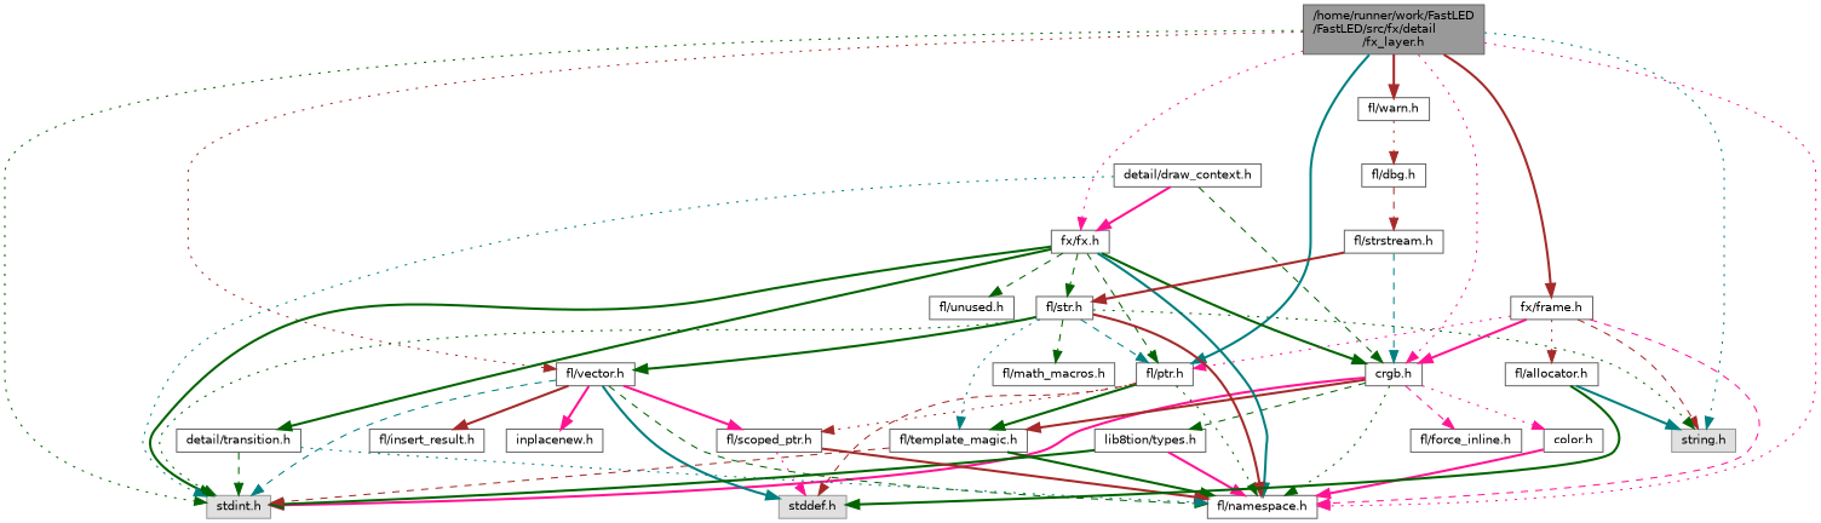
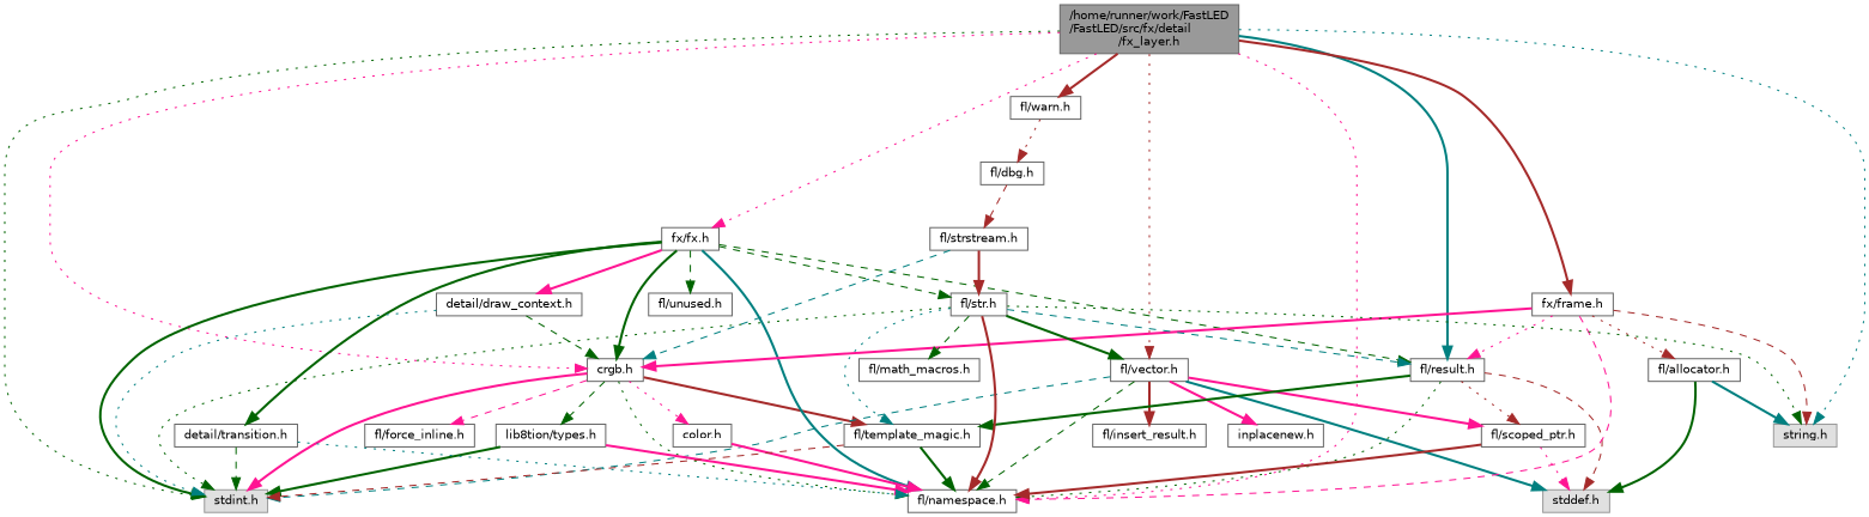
  digraph {
    node [color=grey40 fillcolor=white fontname=Helvetica fontsize=10 shape=box style=filled]
    edge [color=darkgreen fontname=Helvetica fontsize=10 labelfontname=Helvetica labelfontsize=10 style=bold]
    n1 [color=gray40 fillcolor=grey60 fontcolor=black height=0.2 label="/home/runner/work/FastLED\l/FastLED/src/fx/detail\l/fx_layer.h" width=0.4]
    n2 [color=grey60 fillcolor="#E0E0E0" height=0.2 label="stdint.h" width=0.4]
    n3 [color=grey60 fillcolor="#E0E0E0" height=0.2 label="string.h" width=0.4]
    n4 [height=0.2 label="crgb.h" width=0.4]
    n5 [height=0.2 label="fl/namespace.h" width=0.4]
    n6 [height=0.2 label="fl/vector.h" width=0.4]
    n7 [height=0.2 label="fx/fx.h" width=0.4]
-   n8 [height=0.2 label="fl/ptr.h" width=0.4]
+   n8 [height=0.2 label="fl/result.h" width=0.4]
    n9 [height=0.2 label="fx/frame.h" width=0.4]
    n10 [height=0.2 label="fl/warn.h" width=0.4]
    n11 [height=0.2 label="color.h" width=0.4]
    n12 [height=0.2 label="lib8tion/types.h" width=0.4]
    n13 [height=0.2 label="fl/force_inline.h" width=0.4]
    n14 [height=0.2 label="fl/template_magic.h" width=0.4]
    n15 [color=grey60 fillcolor="#E0E0E0" height=0.2 label="stddef.h" width=0.4]
    n16 [height=0.2 label="inplacenew.h" width=0.4]
    n17 [height=0.2 label="fl/scoped_ptr.h" width=0.4]
    n18 [height=0.2 label="fl/insert_result.h" width=0.4]
    n19 [height=0.2 label="detail/draw_context.h" width=0.4]
    n20 [height=0.2 label="detail/transition.h" width=0.4]
    n21 [height=0.2 label="fl/str.h" width=0.4]
    n22 [height=0.2 label="fl/unused.h" width=0.4]
    n23 [height=0.2 label="fl/allocator.h" width=0.4]
    n24 [height=0.2 label="fl/dbg.h" width=0.4]
    n25 [height=0.2 label="fl/math_macros.h" width=0.4]
    n26 [height=0.2 label="fl/strstream.h" width=0.4]
    n1 -> n2 [style=dotted]
    n1 -> n3 [color=teal style=dotted]
    n1 -> n4 [color=deeppink style=dotted]
    n1 -> n5 [color=deeppink style=dotted]
    n1 -> n6 [color=brown style=dotted]
    n1 -> n7 [color=deeppink style=dotted]
    n1 -> n8 [color=teal]
    n1 -> n9 [color=brown]
    n1 -> n10 [color=brown]
    n4 -> n2 [color=deeppink]
    n4 -> n5 [style=dotted]
    n4 -> n11 [color=deeppink style=dotted]
    n4 -> n12 [style=dashed]
    n4 -> n13 [color=deeppink style=dashed]
    n4 -> n14 [color=brown]
    n6 -> n2 [color=teal style=dashed]
    n6 -> n5 [style=dashed]
    n6 -> n15 [color=teal]
    n6 -> n16 [color=deeppink]
    n6 -> n17 [color=deeppink]
    n6 -> n18 [color=brown]
    n7 -> n2
    n7 -> n4
    n7 -> n5 [color=teal]
    n7 -> n8 [style=dashed]
-   n19 -> n7 [color=deeppink]
+   n7 -> n19 [color=deeppink]
    n7 -> n20
    n7 -> n21 [style=dashed]
    n7 -> n22 [style=dashed]
    n8 -> n5 [style=dotted]
    n8 -> n14
    n8 -> n15 [color=brown style=dashed]
    n8 -> n17 [color=brown style=dotted]
    n9 -> n3 [color=brown style=dashed]
    n9 -> n4 [color=deeppink]
    n9 -> n5 [color=deeppink style=dashed]
    n9 -> n8 [color=deeppink style=dotted]
    n9 -> n23 [color=brown style=dotted]
    n10 -> n24 [color=brown style=dotted]
    n11 -> n5 [color=deeppink]
    n12 -> n2
    n12 -> n5 [color=deeppink]
    n14 -> n2 [color=brown style=dashed]
    n14 -> n5
    n17 -> n5 [color=brown]
    n17 -> n15 [color=deeppink style=dotted]
    n19 -> n2 [color=teal style=dotted]
    n19 -> n4 [style=dashed]
    n20 -> n2 [style=dashed]
    n20 -> n5 [color=teal style=dotted]
    n21 -> n2 [style=dotted]
    n21 -> n3 [style=dotted]
    n21 -> n5 [color=brown]
    n21 -> n6
    n21 -> n8 [color=teal style=dashed]
    n21 -> n14 [color=teal style=dotted]
    n21 -> n25 [style=dashed]
    n23 -> n3 [color=teal]
    n23 -> n15
    n24 -> n26 [color=brown style=dashed]
    n26 -> n4 [color=teal style=dashed]
    n26 -> n21 [color=brown]
  }
